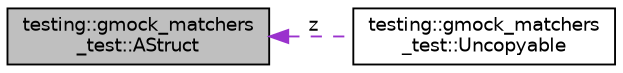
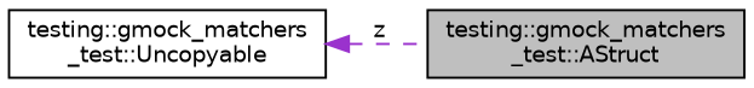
  digraph {
    rankdir=LR
    node [color=black fontname=Helvetica fontsize=10 shape=record style=filled]
    n1 [fillcolor=grey75 fontcolor=black height=0.2 label="testing::gmock_matchers\l_test::AStruct" width=0.4]
    n2 [fillcolor=white height=0.2 label="testing::gmock_matchers\l_test::Uncopyable" width=0.4]
-   n1 -> n2 [color=darkorchid3 dir=back fontname=Helvetica fontsize=10 label=" z" labelfontname=Helvetica labelfontsize=10 style=dashed]
+   n2 -> n1 [color=darkorchid3 dir=back fontname=Helvetica fontsize=10 label=" z" labelfontname=Helvetica labelfontsize=10 style=dashed]
  }
